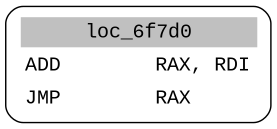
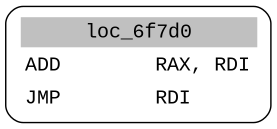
  digraph {
-   n1 [fontname="Courier New" label=<<table border="0" cellborder="0" cellpadding="3"><tr><td align="center" colspan="2" bgcolor="grey">loc_6f7d0</td></tr><tr><td align="left">ADD        RAX, RDI</td></tr><tr><td align="left">JMP        RAX</td></tr></table>> shape=Mrecord]
+   n1 [fontname="Courier New" label=<<table border="0" cellborder="0" cellpadding="3"><tr><td align="center" colspan="2" bgcolor="grey">loc_6f7d0</td></tr><tr><td align="left">ADD        RAX, RDI</td></tr><tr><td align="left">JMP        RDI</td></tr></table>> shape=Mrecord]
  }
